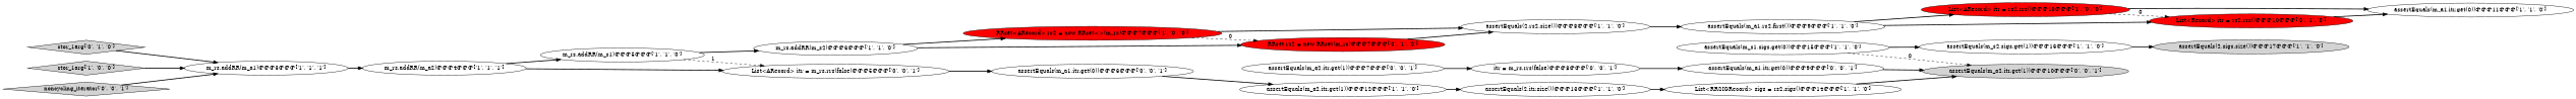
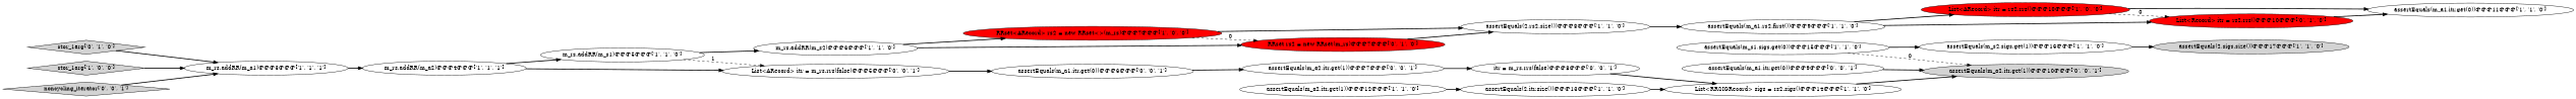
  digraph {
    rankdir=LR
    node [fillcolor=white shape=ellipse style=filled]
    edge [style=bold]
    n1 [label="assertEquals(m_a1,itr.get(0))@@@6@@@['0', '0', '1']"]
    n2 [label="assertEquals(m_a2,itr.get(1))@@@7@@@['0', '0', '1']"]
    n3 [label="itr = m_rs.rrs(false)@@@8@@@['0', '0', '1']"]
    n4 [label="assertEquals(m_s1,sigs.get(0))@@@15@@@['1', '1', '0']"]
    n5 [label="assertEquals(m_s2,sigs.get(1))@@@16@@@['1', '1', '0']"]
    n6 [fillcolor=lightgray label="assertEquals(m_a2,itr.get(1))@@@10@@@['0', '0', '1']"]
    n7 [fillcolor=lightgray label="assertEquals(2,sigs.size())@@@17@@@['1', '1', '0']"]
    n8 [fillcolor=red label="List<ARecord> itr = rs2.rrs()@@@10@@@['1', '0', '0']"]
    n9 [fillcolor=red label="List<Record> itr = rs2.rrs()@@@10@@@['0', '1', '0']"]
    n10 [label="assertEquals(m_a1,itr.get(0))@@@11@@@['1', '1', '0']"]
    n11 [label="assertEquals(m_a2,itr.get(1))@@@12@@@['1', '1', '0']"]
    n12 [label="assertEquals(2,itr.size())@@@13@@@['1', '1', '0']"]
    n13 [label="List<RRSIGRecord> sigs = rs2.sigs()@@@14@@@['1', '1', '0']"]
    n14 [fillcolor=red label="RRset<ARecord> rs2 = new RRset<>(m_rs)@@@7@@@['1', '0', '0']"]
    n15 [label="assertEquals(2,rs2.size())@@@8@@@['1', '1', '0']"]
    n16 [fillcolor=red label="RRset rs2 = new RRset(m_rs)@@@7@@@['0', '1', '0']"]
    n17 [label="assertEquals(m_a1,rs2.first())@@@9@@@['1', '1', '0']"]
    n18 [label="assertEquals(m_a1,itr.get(0))@@@9@@@['0', '0', '1']"]
    n19 [label="m_rs.addRR(m_s2)@@@6@@@['1', '1', '0']"]
    n20 [label="m_rs.addRR(m_s1)@@@5@@@['1', '1', '0']"]
    n21 [label="List<ARecord> itr = m_rs.rrs(false)@@@5@@@['0', '0', '1']"]
    n22 [fillcolor=lightgray label="ctor_1arg['0', '1', '0']" shape=diamond]
    n23 [label="m_rs.addRR(m_a1)@@@3@@@['1', '1', '1']"]
    n24 [label="m_rs.addRR(m_a2)@@@4@@@['1', '1', '1']"]
    n25 [fillcolor=lightgray label="ctor_1arg['1', '0', '0']" shape=diamond]
    n26 [fillcolor=lightgray label="noncycling_iterator['0', '0', '1']" shape=diamond]
-   n1 -> n11
+   n1 -> n2
    n2 -> n3
-   n3 -> n18
+   n3 -> n13
    n4 -> n5
    n4 -> n6 [label=0 style=dashed]
    n5 -> n7
    n8 -> n9 [label=0 style=dashed]
    n8 -> n10
    n9 -> n10
    n11 -> n12
    n12 -> n13
    n13 -> n6
    n14 -> n15
    n14 -> n16 [label=0 style=dashed]
    n15 -> n17
    n16 -> n15
    n17 -> n8
    n17 -> n9
    n18 -> n6
    n19 -> n14
    n19 -> n16
    n20 -> n19
    n20 -> n21 [label=1 style=dashed]
    n21 -> n1
    n22 -> n23
    n23 -> n24
    n24 -> n20
    n24 -> n21
    n25 -> n23
    n26 -> n23
  }
